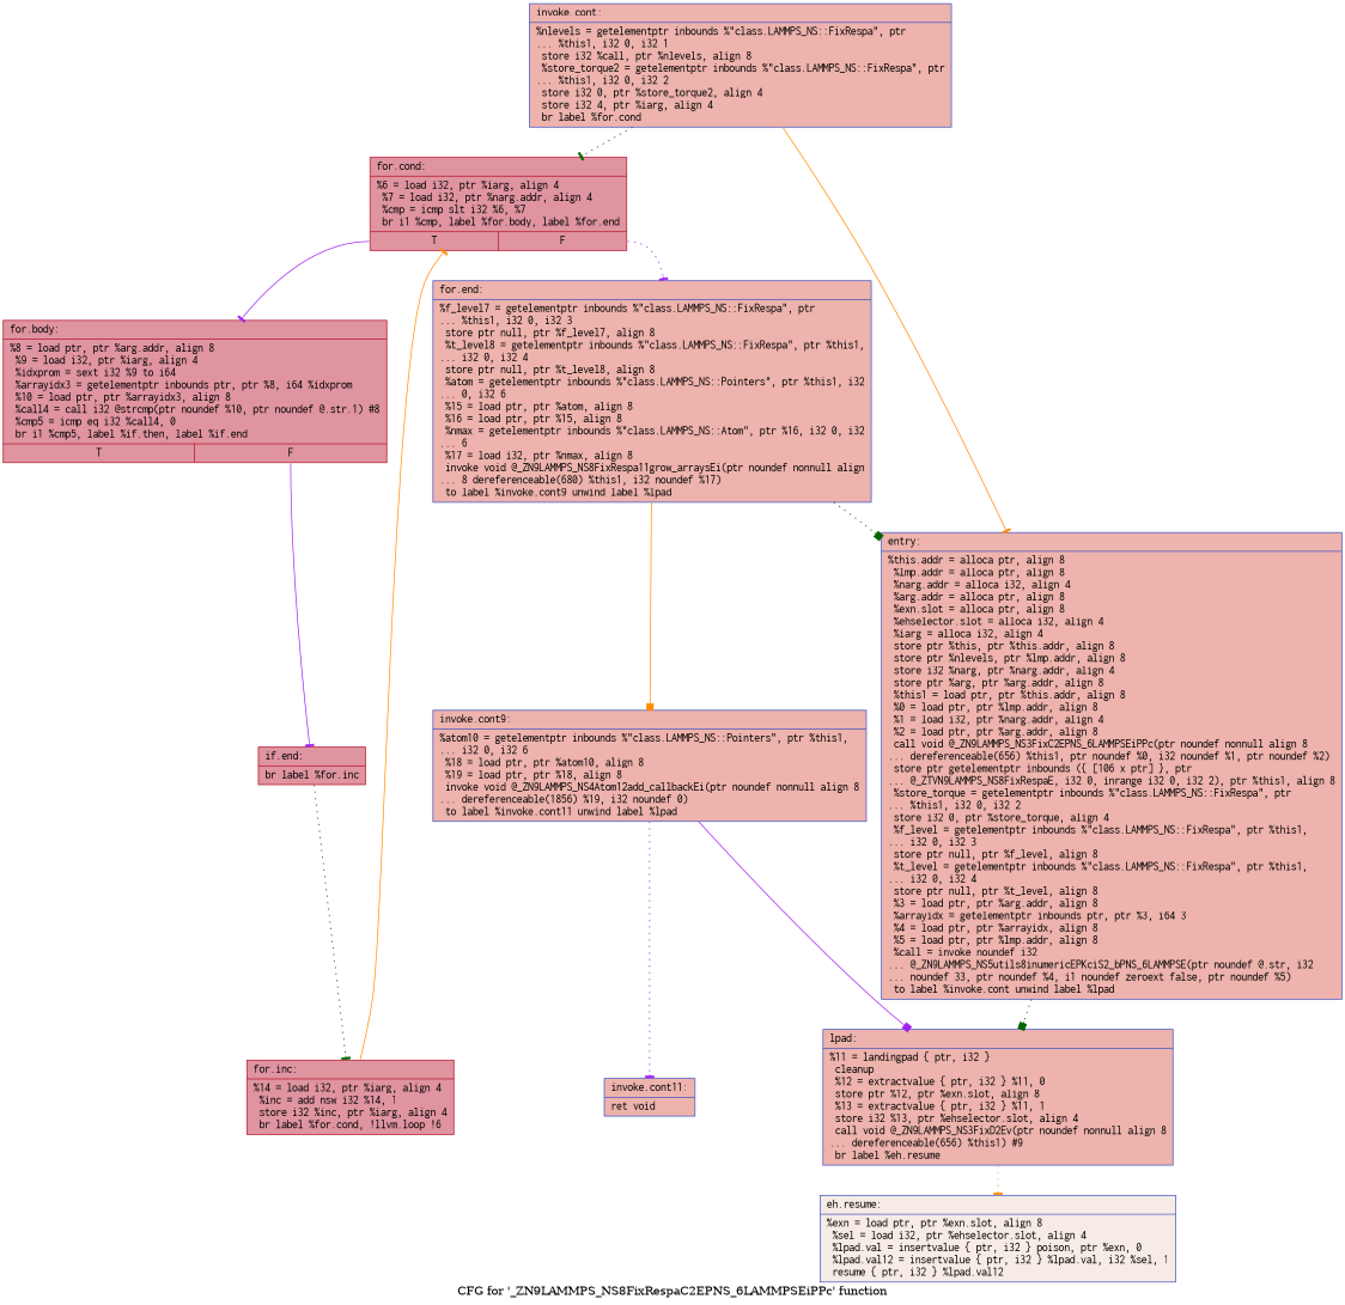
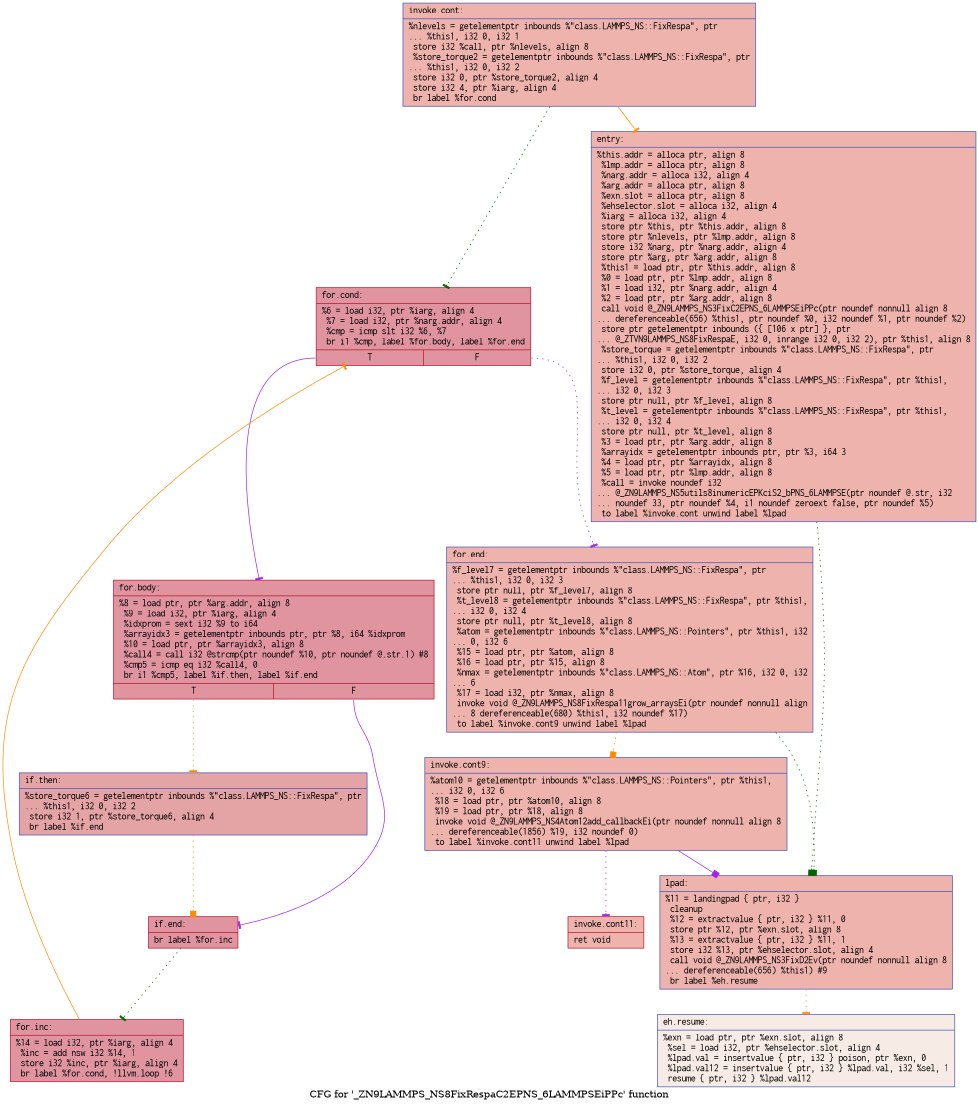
  digraph {
    label="CFG for '_ZN9LAMMPS_NS8FixRespaC2EPNS_6LAMMPSEiPPc' function"
    node [color="#3d50c3ff" fillcolor="#d6524470" fontname=Courier shape=record style=filled]
    edge [arrowhead=tee color=darkorange style=dotted]
    n1 [label="{entry:\l|  %this.addr = alloca ptr, align 8\l  %lmp.addr = alloca ptr, align 8\l  %narg.addr = alloca i32, align 4\l  %arg.addr = alloca ptr, align 8\l  %exn.slot = alloca ptr, align 8\l  %ehselector.slot = alloca i32, align 4\l  %iarg = alloca i32, align 4\l  store ptr %this, ptr %this.addr, align 8\l  store ptr %nlevels, ptr %lmp.addr, align 8\l  store i32 %narg, ptr %narg.addr, align 4\l  store ptr %arg, ptr %arg.addr, align 8\l  %this1 = load ptr, ptr %this.addr, align 8\l  %0 = load ptr, ptr %lmp.addr, align 8\l  %1 = load i32, ptr %narg.addr, align 4\l  %2 = load ptr, ptr %arg.addr, align 8\l  call void @_ZN9LAMMPS_NS3FixC2EPNS_6LAMMPSEiPPc(ptr noundef nonnull align 8\l... dereferenceable(656) %this1, ptr noundef %0, i32 noundef %1, ptr noundef %2)\l  store ptr getelementptr inbounds (\{ [106 x ptr] \}, ptr\l... @_ZTVN9LAMMPS_NS8FixRespaE, i32 0, inrange i32 0, i32 2), ptr %this1, align 8\l  %store_torque = getelementptr inbounds %\"class.LAMMPS_NS::FixRespa\", ptr\l... %this1, i32 0, i32 2\l  store i32 0, ptr %store_torque, align 4\l  %f_level = getelementptr inbounds %\"class.LAMMPS_NS::FixRespa\", ptr %this1,\l... i32 0, i32 3\l  store ptr null, ptr %f_level, align 8\l  %t_level = getelementptr inbounds %\"class.LAMMPS_NS::FixRespa\", ptr %this1,\l... i32 0, i32 4\l  store ptr null, ptr %t_level, align 8\l  %3 = load ptr, ptr %arg.addr, align 8\l  %arrayidx = getelementptr inbounds ptr, ptr %3, i64 3\l  %4 = load ptr, ptr %arrayidx, align 8\l  %5 = load ptr, ptr %lmp.addr, align 8\l  %call = invoke noundef i32\l... @_ZN9LAMMPS_NS5utils8inumericEPKciS2_bPNS_6LAMMPSE(ptr noundef @.str, i32\l... noundef 33, ptr noundef %4, i1 noundef zeroext false, ptr noundef %5)\l          to label %invoke.cont unwind label %lpad\l}"]
    n2 [label="{lpad:\l|  %11 = landingpad \{ ptr, i32 \}\l          cleanup\l  %12 = extractvalue \{ ptr, i32 \} %11, 0\l  store ptr %12, ptr %exn.slot, align 8\l  %13 = extractvalue \{ ptr, i32 \} %11, 1\l  store i32 %13, ptr %ehselector.slot, align 4\l  call void @_ZN9LAMMPS_NS3FixD2Ev(ptr noundef nonnull align 8\l... dereferenceable(656) %this1) #9\l  br label %eh.resume\l}"]
    n3 [label="{invoke.cont:\l|  %nlevels = getelementptr inbounds %\"class.LAMMPS_NS::FixRespa\", ptr\l... %this1, i32 0, i32 1\l  store i32 %call, ptr %nlevels, align 8\l  %store_torque2 = getelementptr inbounds %\"class.LAMMPS_NS::FixRespa\", ptr\l... %this1, i32 0, i32 2\l  store i32 0, ptr %store_torque2, align 4\l  store i32 4, ptr %iarg, align 4\l  br label %for.cond\l}"]
    n4 [color="#b70d28ff" fillcolor="#b70d2870" label="{for.cond:\l|  %6 = load i32, ptr %iarg, align 4\l  %7 = load i32, ptr %narg.addr, align 4\l  %cmp = icmp slt i32 %6, %7\l  br i1 %cmp, label %for.body, label %for.end\l|{<s0>T|<s1>F}}"]
    n5 [fillcolor="#ecd3c570" label="{eh.resume:\l|  %exn = load ptr, ptr %exn.slot, align 8\l  %sel = load i32, ptr %ehselector.slot, align 4\l  %lpad.val = insertvalue \{ ptr, i32 \} poison, ptr %exn, 0\l  %lpad.val12 = insertvalue \{ ptr, i32 \} %lpad.val, i32 %sel, 1\l  resume \{ ptr, i32 \} %lpad.val12\l}"]
    n6 [color="#b70d28ff" fillcolor="#b70d2870" label="{for.body:\l|  %8 = load ptr, ptr %arg.addr, align 8\l  %9 = load i32, ptr %iarg, align 4\l  %idxprom = sext i32 %9 to i64\l  %arrayidx3 = getelementptr inbounds ptr, ptr %8, i64 %idxprom\l  %10 = load ptr, ptr %arrayidx3, align 8\l  %call4 = call i32 @strcmp(ptr noundef %10, ptr noundef @.str.1) #8\l  %cmp5 = icmp eq i32 %call4, 0\l  br i1 %cmp5, label %if.then, label %if.end\l|{<s0>T|<s1>F}}"]
    n7 [label="{for.end:\l|  %f_level7 = getelementptr inbounds %\"class.LAMMPS_NS::FixRespa\", ptr\l... %this1, i32 0, i32 3\l  store ptr null, ptr %f_level7, align 8\l  %t_level8 = getelementptr inbounds %\"class.LAMMPS_NS::FixRespa\", ptr %this1,\l... i32 0, i32 4\l  store ptr null, ptr %t_level8, align 8\l  %atom = getelementptr inbounds %\"class.LAMMPS_NS::Pointers\", ptr %this1, i32\l... 0, i32 6\l  %15 = load ptr, ptr %atom, align 8\l  %16 = load ptr, ptr %15, align 8\l  %nmax = getelementptr inbounds %\"class.LAMMPS_NS::Atom\", ptr %16, i32 0, i32\l... 6\l  %17 = load i32, ptr %nmax, align 8\l  invoke void @_ZN9LAMMPS_NS8FixRespa11grow_arraysEi(ptr noundef nonnull align\l... 8 dereferenceable(680) %this1, i32 noundef %17)\l          to label %invoke.cont9 unwind label %lpad\l}"]
+   n8 [fillcolor="#c32e3170" label="{if.then:\l|  %store_torque6 = getelementptr inbounds %\"class.LAMMPS_NS::FixRespa\", ptr\l... %this1, i32 0, i32 2\l  store i32 1, ptr %store_torque6, align 4\l  br label %if.end\l}"]
    n9 [color="#b70d28ff" fillcolor="#b70d2870" label="{if.end:\l|  br label %for.inc\l}"]
    n10 [label="{invoke.cont9:\l|  %atom10 = getelementptr inbounds %\"class.LAMMPS_NS::Pointers\", ptr %this1,\l... i32 0, i32 6\l  %18 = load ptr, ptr %atom10, align 8\l  %19 = load ptr, ptr %18, align 8\l  invoke void @_ZN9LAMMPS_NS4Atom12add_callbackEi(ptr noundef nonnull align 8\l... dereferenceable(1856) %19, i32 noundef 0)\l          to label %invoke.cont11 unwind label %lpad\l}"]
    n11 [color="#b70d28ff" fillcolor="#b70d2870" label="{for.inc:\l|  %14 = load i32, ptr %iarg, align 4\l  %inc = add nsw i32 %14, 1\l  store i32 %inc, ptr %iarg, align 4\l  br label %for.cond, !llvm.loop !6\l}"]
-   n12 [label="{invoke.cont11:\l|  ret void\l}"]
+   n12 [color="#b70d28ff" label="{invoke.cont11:\l|  ret void\l}"]
    n1 -> n2 [arrowhead=box color=darkgreen]
    n2 -> n5
    n3 -> n1 [style=solid]
    n3 -> n4 [color=darkgreen]
    n4 -> n6 [color=purple style=solid tailport=s0]
    n4 -> n7 [color=purple tailport=s1]
+   n6 -> n8 [tailport=s0]
    n6 -> n9 [color=purple style=solid tailport=s1]
-   n7 -> n1 [arrowhead=box color=darkgreen]
-   n7 -> n10 [arrowhead=box style=solid]
+   n7 -> n2 [arrowhead=box color=darkgreen]
+   n7 -> n10 [arrowhead=box]
+   n8 -> n9 [arrowhead=box]
    n9 -> n11 [color=darkgreen]
    n10 -> n2 [arrowhead=box color=purple style=solid]
    n10 -> n12 [color=purple]
    n11 -> n4 [style=solid]
  }
